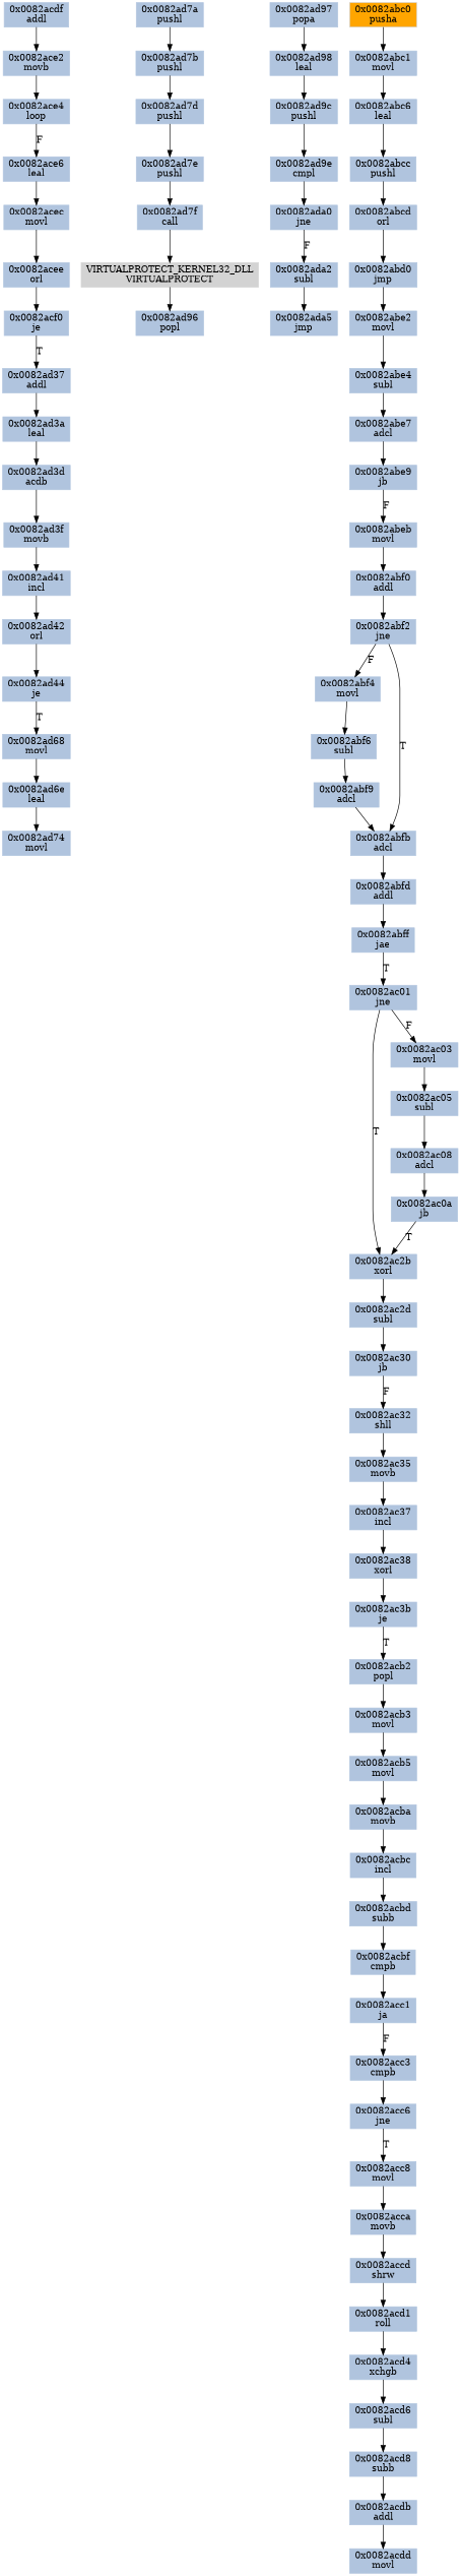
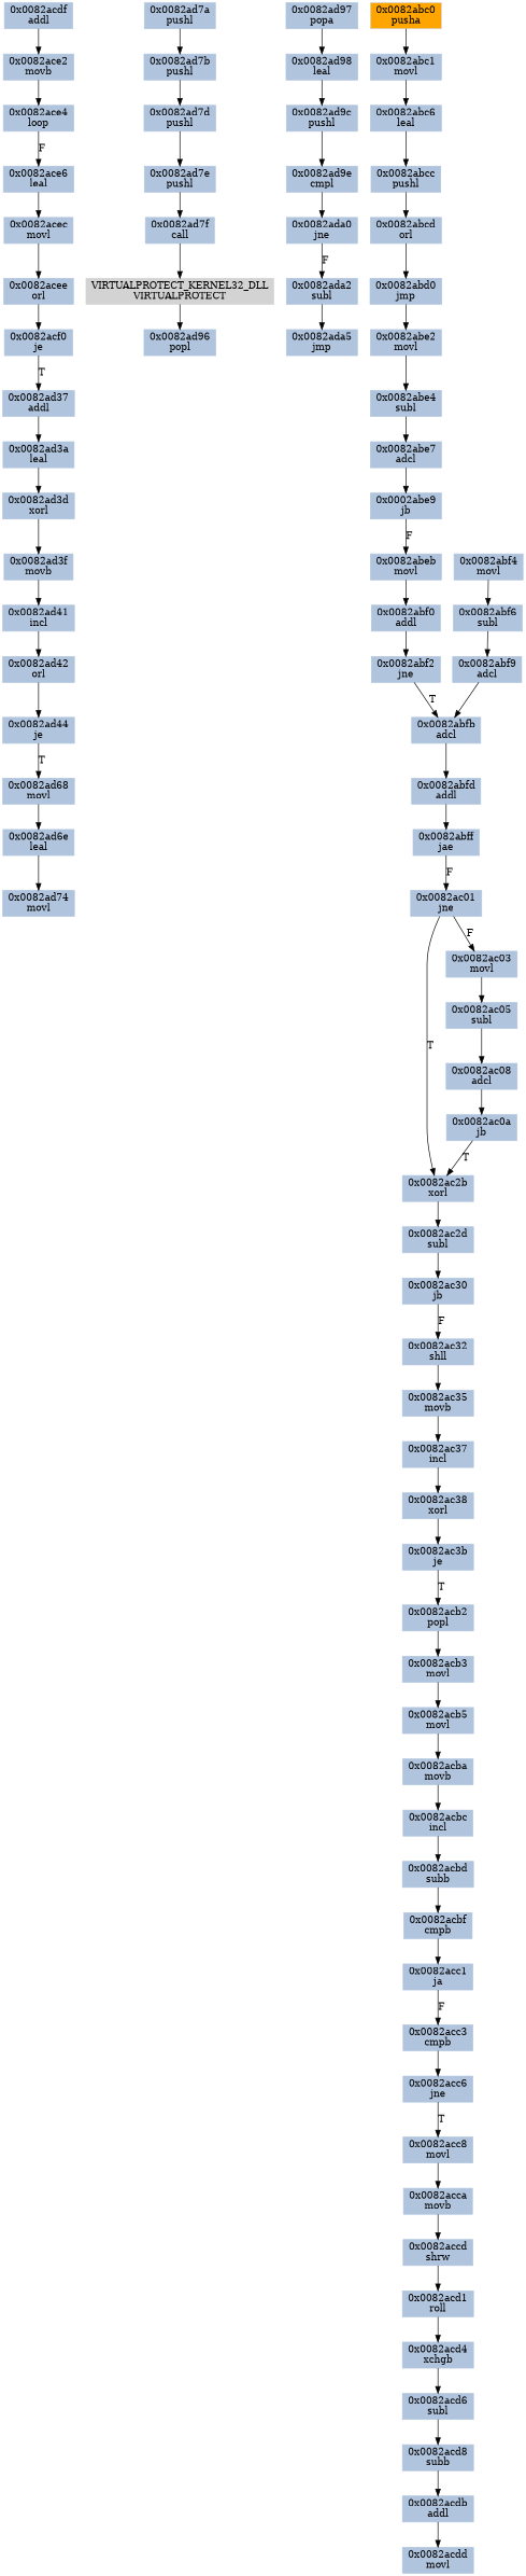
  strict digraph {
    node [color=lightsteelblue fillcolor=lightsteelblue shape=rectangle style=filled]
    edge [color="#000000"]
    n1 [label="0x0082ad74\nmovl"]
    n2 [label="0x0082ad7a\npushl"]
    n3 [label="0x0082ad7b\npushl"]
-   n4 [label="0x0082ad3d\nacdb"]
+   n4 [label="0x0082ad3d\nxorl"]
    n5 [label="0x0082ad3f\nmovb"]
    n6 [label="0x0082ad41\nincl"]
    n7 [label="0x0082ad42\norl"]
    n8 [label="0x0082ad97\npopa"]
    n9 [label="0x0082ad98\nleal"]
    n10 [label="0x0082ad9c\npushl"]
    n11 [label="0x0082ad9e\ncmpl"]
    n12 [label="0x0082acdd\nmovl"]
    n13 [label="0x0082acdf\naddl"]
    n14 [label="0x0082ace2\nmovb"]
    n15 [label="0x0082ace4\nloop"]
    n16 [label="0x0082acbc\nincl"]
    n17 [label="0x0082acbd\nsubb"]
    n18 [label="0x0082acbf\ncmpb"]
    n19 [label="0x0082acc1\nja"]
    n20 [label="0x0082ad7d\npushl"]
    n21 [label="0x0082ad7e\npushl"]
    n22 [label="0x0082ad7f\ncall"]
    n23 [color=lightgrey fillcolor=lightgrey label="VIRTUALPROTECT_KERNEL32_DLL\nVIRTUALPROTECT"]
    n24 [label="0x0082acca\nmovb"]
    n25 [label="0x0082accd\nshrw"]
    n26 [label="0x0082acd1\nroll"]
    n27 [label="0x0082acd4\nxchgb"]
    n28 [label="0x0082ada0\njne"]
    n29 [label="0x0082ada2\nsubl"]
    n30 [label="0x0082ada5\njmp"]
    n31 [label="0x0082ad6e\nleal"]
    n32 [label="0x0082acec\nmovl"]
    n33 [label="0x0082acee\norl"]
    n34 [label="0x0082acf0\nje"]
    n35 [label="0x0082ad37\naddl"]
    n36 [label="0x0082acc6\njne"]
    n37 [label="0x0082acc8\nmovl"]
    n38 [label="0x0082ac38\nxorl"]
    n39 [label="0x0082ac3b\nje"]
    n40 [label="0x0082acb2\npopl"]
    n41 [label="0x0082acb3\nmovl"]
    n42 [label="0x0082ad96\npopl"]
    n43 [label="0x0082acba\nmovb"]
    n44 [label="0x0082acd6\nsubl"]
    n45 [label="0x0082acc3\ncmpb"]
-   n46 [label="0x0082abe9\njb"]
+   n46 [label="0x0002abe9\njb"]
    n47 [label="0x0082abeb\nmovl"]
    n48 [label="0x0082abf0\naddl"]
    n49 [label="0x0082abf2\njne"]
    n50 [label="0x0082ace6\nleal"]
    n51 [label="0x0082abf4\nmovl"]
    n52 [label="0x0082abfb\nadcl"]
    n53 [label="0x0082abf6\nsubl"]
    n54 [label="0x0082abfd\naddl"]
    n55 [label="0x0082abf9\nadcl"]
    n56 [label="0x0082abff\njae"]
    n57 [label="0x0082acb5\nmovl"]
    n58 [label="0x0082abcc\npushl"]
    n59 [label="0x0082abcd\norl"]
    n60 [label="0x0082abd0\njmp"]
    n61 [label="0x0082abe2\nmovl"]
    n62 [label="0x0082ad3a\nleal"]
    n63 [label="0x0082abe4\nsubl"]
    n64 [label="0x0082abe7\nadcl"]
    n65 [label="0x0082acdb\naddl"]
    n66 [label="0x0082ac32\nshll"]
    n67 [label="0x0082ac35\nmovb"]
    n68 [label="0x0082ac37\nincl"]
    n69 [label="0x0082ad44\nje"]
    n70 [label="0x0082ad68\nmovl"]
    n71 [label="0x0082ac30\njb"]
    n72 [label="0x0082abc6\nleal"]
    n73 [label="0x0082ac01\njne"]
    n74 [label="0x0082ac08\nadcl"]
    n75 [label="0x0082ac0a\njb"]
    n76 [label="0x0082ac2b\nxorl"]
    n77 [label="0x0082ac2d\nsubl"]
    n78 [label="0x0082ac03\nmovl"]
    n79 [label="0x0082ac05\nsubl"]
    n80 [color=lightgrey fillcolor=orange label="0x0082abc0\npusha"]
    n81 [label="0x0082abc1\nmovl"]
    n82 [label="0x0082acd8\nsubb"]
    n2 -> n3
    n3 -> n20
    n4 -> n5
    n5 -> n6
    n6 -> n7
    n7 -> n69
    n8 -> n9
    n9 -> n10
    n10 -> n11
    n11 -> n28
    n13 -> n14
    n14 -> n15
    n15 -> n50 [label=F]
    n16 -> n17
    n17 -> n18
    n18 -> n19
    n19 -> n45 [label=F]
    n20 -> n21
    n21 -> n22
    n22 -> n23
    n23 -> n42
    n24 -> n25
    n25 -> n26
    n26 -> n27
    n27 -> n44
    n28 -> n29 [label=F]
    n29 -> n30
    n31 -> n1
    n32 -> n33
    n33 -> n34
    n34 -> n35 [label=T]
    n35 -> n62
    n36 -> n37 [label=T]
    n37 -> n24
    n38 -> n39
    n39 -> n40 [label=T]
    n40 -> n41
    n41 -> n57
    n43 -> n16
    n44 -> n82
    n45 -> n36
    n46 -> n47 [label=F]
    n47 -> n48
    n48 -> n49
-   n49 -> n51 [label=F]
    n49 -> n52 [label=T]
    n50 -> n32
    n51 -> n53
    n52 -> n54
    n53 -> n55
    n54 -> n56
    n55 -> n52
-   n56 -> n73 [label=T]
+   n56 -> n73 [label=F]
    n57 -> n43
    n58 -> n59
    n59 -> n60
    n60 -> n61
    n61 -> n63
    n62 -> n4
    n63 -> n64
    n64 -> n46
    n65 -> n12
    n66 -> n67
    n67 -> n68
    n68 -> n38
    n69 -> n70 [label=T]
    n70 -> n31
    n71 -> n66 [label=F]
    n72 -> n58
    n73 -> n76 [label=T]
    n73 -> n78 [label=F]
    n74 -> n75
    n75 -> n76 [label=T]
    n76 -> n77
    n77 -> n71
    n78 -> n79
    n79 -> n74
    n80 -> n81
    n81 -> n72
    n82 -> n65
  }
